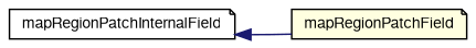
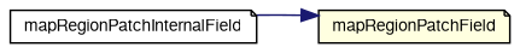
  digraph {
    rankdir=LR
    node [color=black fontname=FreeSans fontsize=10 shape=note style=filled]
    n1 [fillcolor=white fontcolor=black height=0.2 label=mapRegionPatchInternalField width=0.4]
    n2 [height=0.2 label=mapRegionPatchField width=0.4 fillcolor=lightyellow]
-   n1 -> n2 [color=midnightblue dir=back fontname=FreeSans fontsize=10 labelfontname=FreeSans labelfontsize=10 style=solid]
+   n2 -> n1 [color=midnightblue dir=back fontname=FreeSans fontsize=10 labelfontname=FreeSans labelfontsize=10 style=solid]
  }
